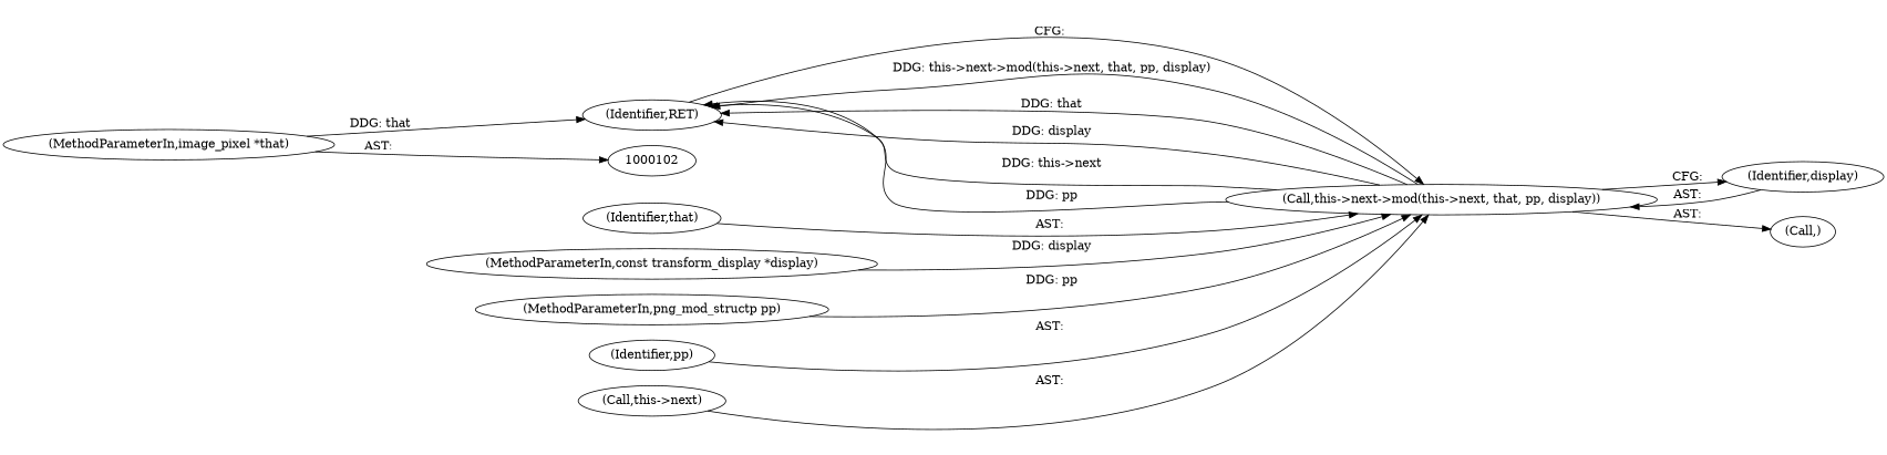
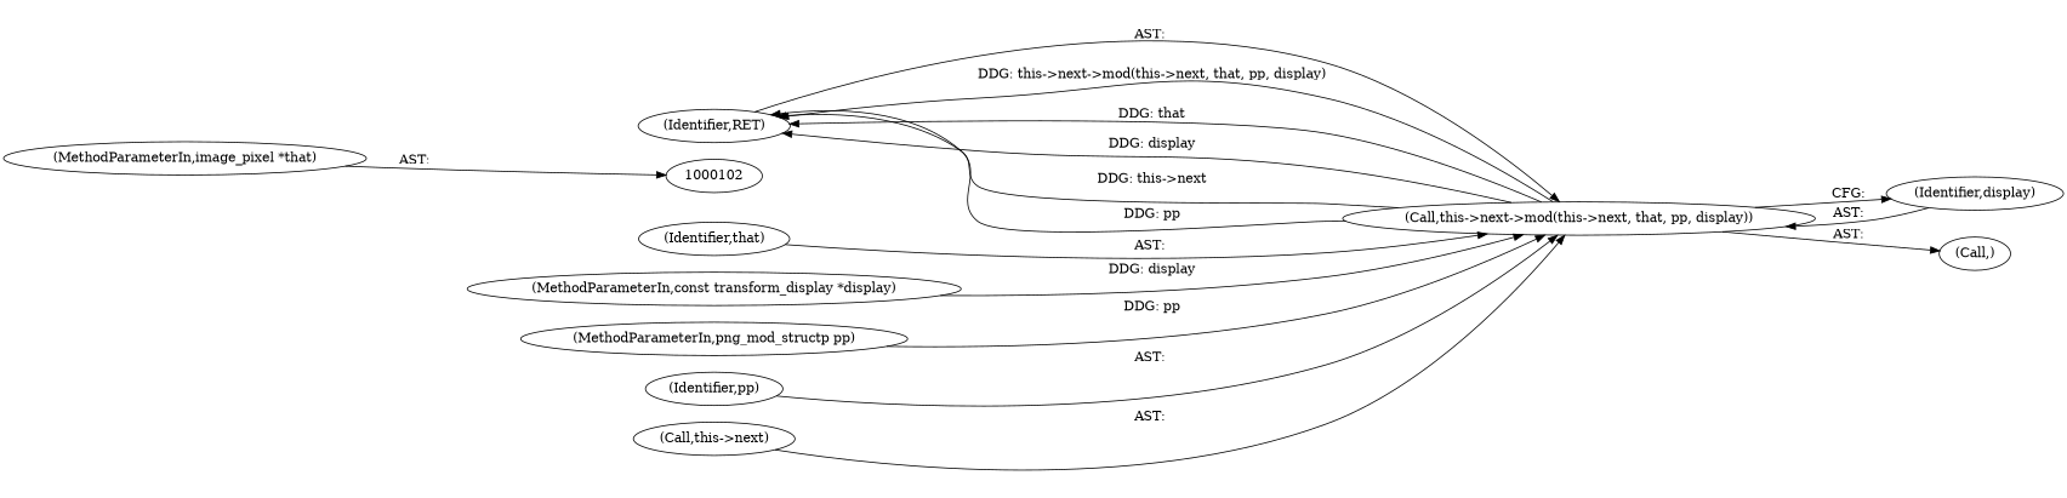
  digraph {
    rankdir=LR
    n1 [label="(MethodParameterIn,image_pixel *that)"]
    n2 [label="(Identifier,RET)"]
    1000102
    n4 [label="(Call,this->next->mod(this->next, that, pp, display))"]
    n5 [label="(Identifier,display)"]
    n6 [label="(Call,)"]
    n7 [label="(Identifier,that)"]
    n8 [label="(MethodParameterIn,const transform_display *display)"]
    n9 [label="(MethodParameterIn,png_mod_structp pp)"]
    n10 [label="(Identifier,pp)"]
    n11 [label="(Call,this->next)"]
-   n1 -> n2 [label="DDG: that"]
    n1 -> 1000102 [label="AST: "]
-   n2 -> n4 [label="CFG: "]
+   n2 -> n4 [label="AST: "]
    n4 -> n2 [label="DDG: this->next->mod(this->next, that, pp, display)"]
    n4 -> n2 [label="DDG: that"]
    n4 -> n2 [label="DDG: display"]
    n4 -> n2 [label="DDG: this->next"]
    n4 -> n2 [label="DDG: pp"]
    n4 -> n5 [label="CFG: "]
    n4 -> n6 [label="AST: "]
    n5 -> n4 [label="AST: "]
    n7 -> n4 [label="AST: "]
    n8 -> n4 [label="DDG: display"]
    n9 -> n4 [label="DDG: pp"]
    n10 -> n4 [label="AST: "]
    n11 -> n4 [label="AST: "]
  }
